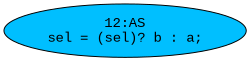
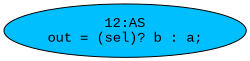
  strict digraph {
    fontname="Liberation Mono"
-   n1 [ast="<pyverilog.vparser.ast.Assign object at 0x7ff7909f3450>" def_var="['out']" fillcolor=deepskyblue label="12:AS\nsel = (sel)? b : a;" statements="[]" style=filled typ=Assign use_var="['sel', 'b', 'a']" fontname="Liberation Mono"]
+   n1 [ast="<pyverilog.vparser.ast.Assign object at 0x7ff7909f3450>" def_var="['out']" fillcolor=deepskyblue label="12:AS\nout = (sel)? b : a;" statements="[]" style=filled typ=Assign use_var="['sel', 'b', 'a']" fontname="Liberation Mono"]
  }
